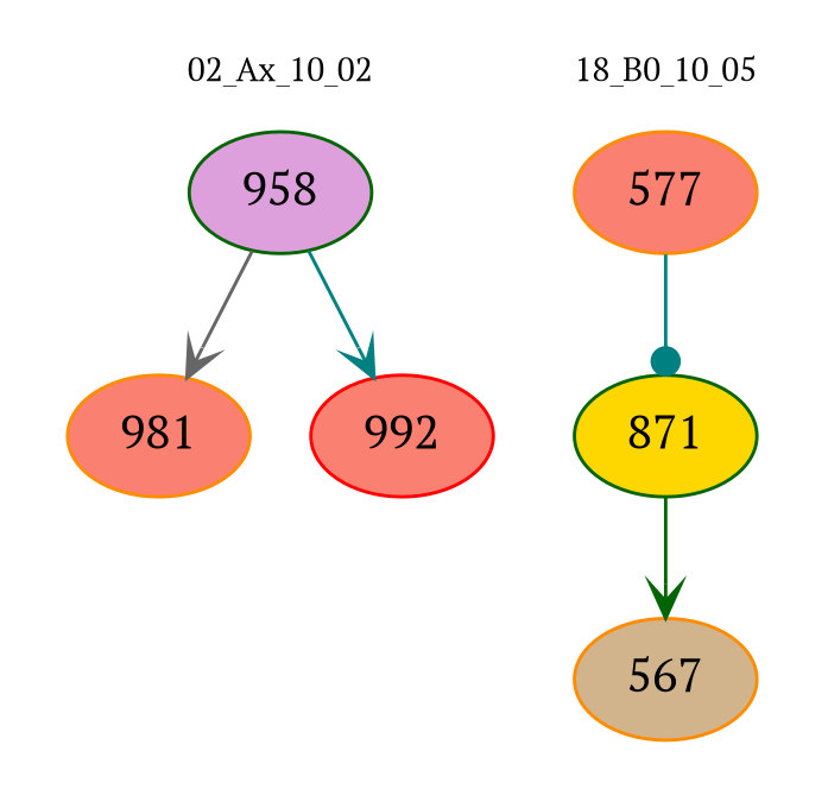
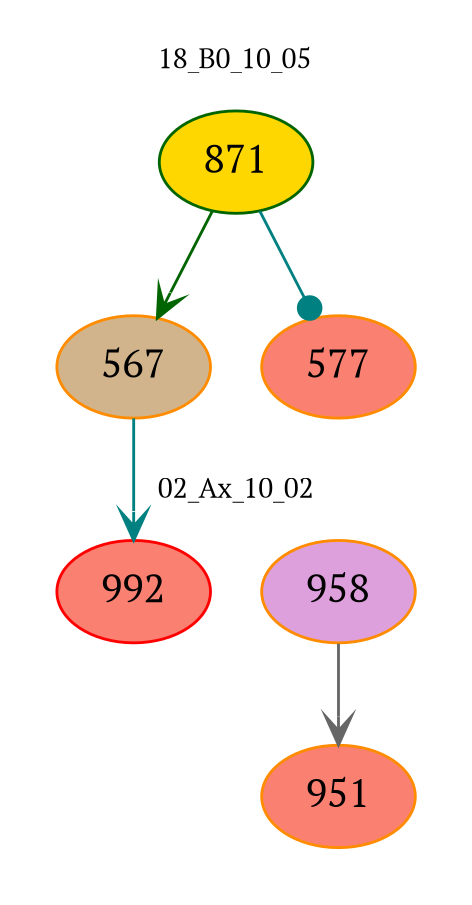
  digraph {
    fontname="PT Serif"
    node [color=darkorange fillcolor=salmon fontname="PT Serif" style=filled]
    edge [arrowhead=vee color=teal fontname="PT Serif"]
-   n1 [color=darkgreen fillcolor=plum label=958]
-   n2 [label=981]
+   n1 [fillcolor=plum label=958]
+   n2 [label=951]
    n3 [color=red label=992]
    n4 [color=darkgreen fillcolor=gold label=871]
    n5 [fillcolor=tan label=567]
    n6 [label=577]
    subgraph cluster_1 {
      color=white
      fontsize=10
      label="02_Ax_10_02"
      n1
      n2
      n3
    }
    subgraph cluster_2 {
      color=white
      fontsize=10
      label="18_B0_10_05"
      n4
      n5
      n6
    }
    n1 -> n2 [color=gray40]
-   n1 -> n3
+   n5 -> n3
    n4 -> n5 [color=darkgreen]
-   n6 -> n4 [arrowhead=dot]
+   n4 -> n6 [arrowhead=dot]
  }
